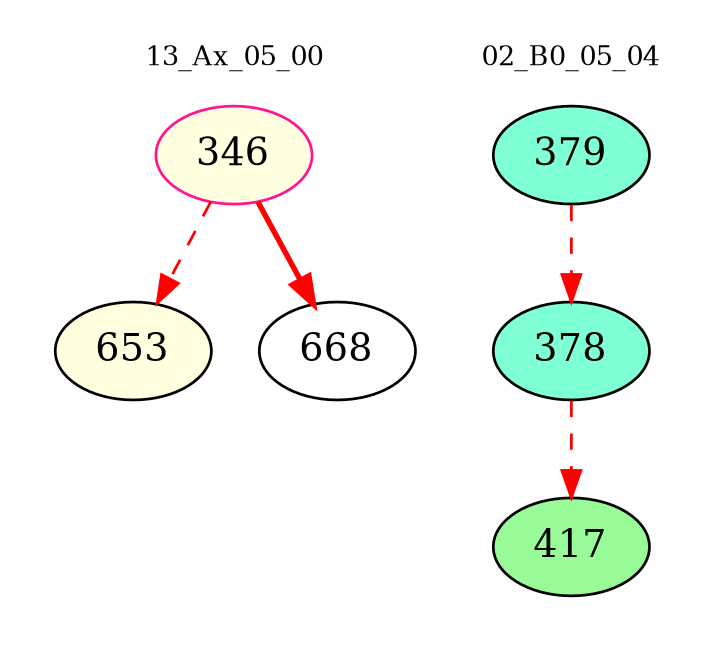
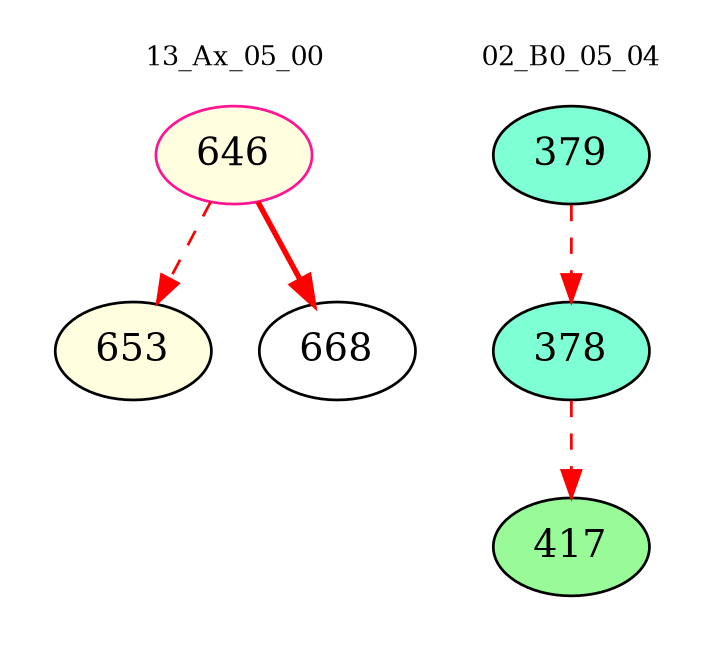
  digraph {
    node [color=black fillcolor=lightyellow style=filled]
    edge [arrowhead=normal color=red style=dashed]
-   n1 [color=deeppink label=346]
+   n1 [color=deeppink label=646]
    n2 [label=653]
    n3 [fillcolor=white label=668]
    n4 [fillcolor=aquamarine label=378]
    n5 [fillcolor=aquamarine label=379]
    n6 [fillcolor=palegreen label=417]
    subgraph cluster_1 {
      color=white
      fontsize=10
      label="13_Ax_05_00"
      n1
      n2
      n3
    }
    subgraph cluster_2 {
      color=white
      fontsize=10
      label="02_B0_05_04"
      n4
      n5
      n6
    }
    n1 -> n2
    n1 -> n3 [style=bold]
    n4 -> n6
    n5 -> n4
  }
